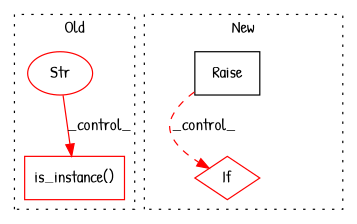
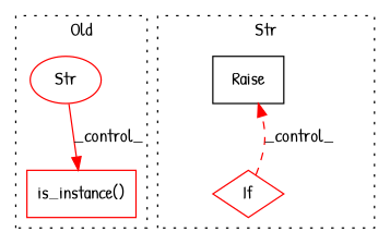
  digraph {
    fontname="Patrick Hand"
    node [color=red fontname="Patrick Hand" shape=box]
    edge [color=red fontname="Patrick Hand"]
    n1 [a=75 l="31,10" label="is_instance()" s="3133,3244"]
    n2 [a=66 l=45 label=Str s=3199 shape=ellipse]
    n3 [a=91 color=black l=6 label=Raise s=3676]
    n4 [a=96 l=0 label=If s=3505 shape=diamond]
    subgraph cluster_1 {
      label=Old
      style=dotted
      n1
      n2
    }
    subgraph cluster_2 {
-     label=New
+     label=Str
      style=dotted
      n3
      n4
    }
    n2 -> n1 [label=_control_ style=solid]
-   n3 -> n4 [label=_control_ style=dashed]
+   n4 -> n3 [label=_control_ style=dashed]
  }
